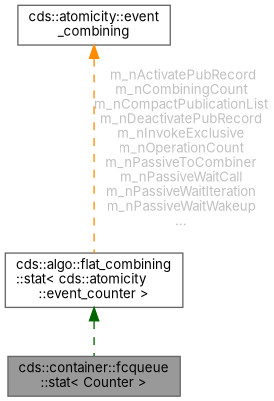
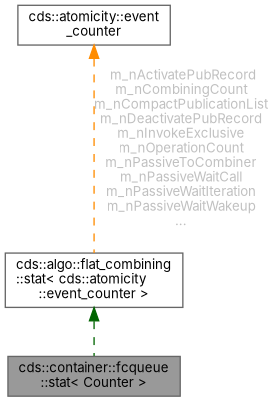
  digraph {
    fontname=Inter
    node [color=gray40 fillcolor=white fontname=Inter fontsize=10 shape=box style=filled]
    edge [dir=back fontname=Inter fontsize=10 labelfontname=Helvetica labelfontsize=10 style=dashed]
    n1 [fillcolor=grey60 fontcolor=black height=0.2 label="cds::container::fcqueue\l::stat\< Counter \>" width=0.4]
    n2 [height=0.2 label="cds::algo::flat_combining\l::stat\< cds::atomicity\l::event_counter \>" width=0.4]
-   n3 [height=0.2 label="cds::atomicity::event\l_combining" width=0.4]
+   n3 [height=0.2 label="cds::atomicity::event\l_counter" width=0.4]
    n2 -> n1 [color=darkgreen]
    n3 -> n2 [color=darkorange fontcolor=grey label=" m_nActivatePubRecord\nm_nCombiningCount\nm_nCompactPublicationList\nm_nDeactivatePubRecord\nm_nInvokeExclusive\nm_nOperationCount\nm_nPassiveToCombiner\nm_nPassiveWaitCall\nm_nPassiveWaitIteration\nm_nPassiveWaitWakeup\n..."]
  }
